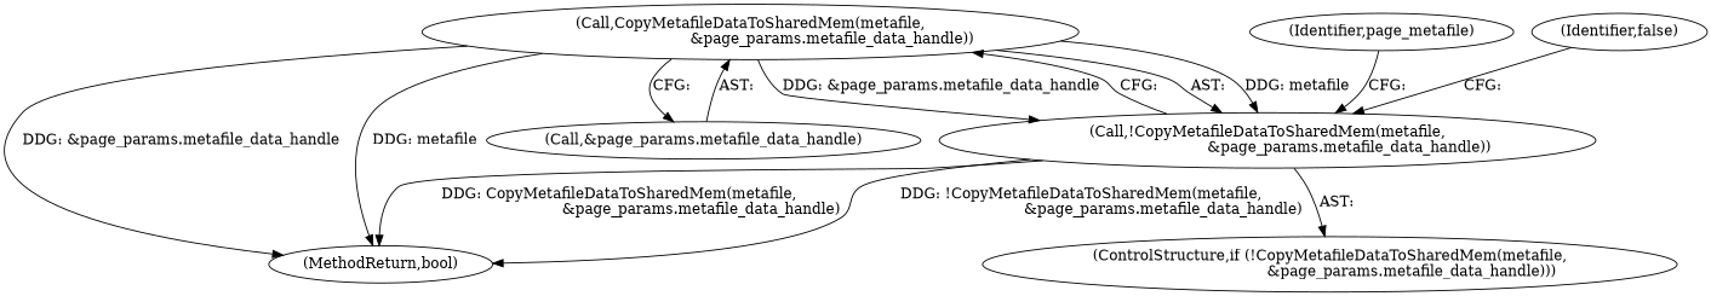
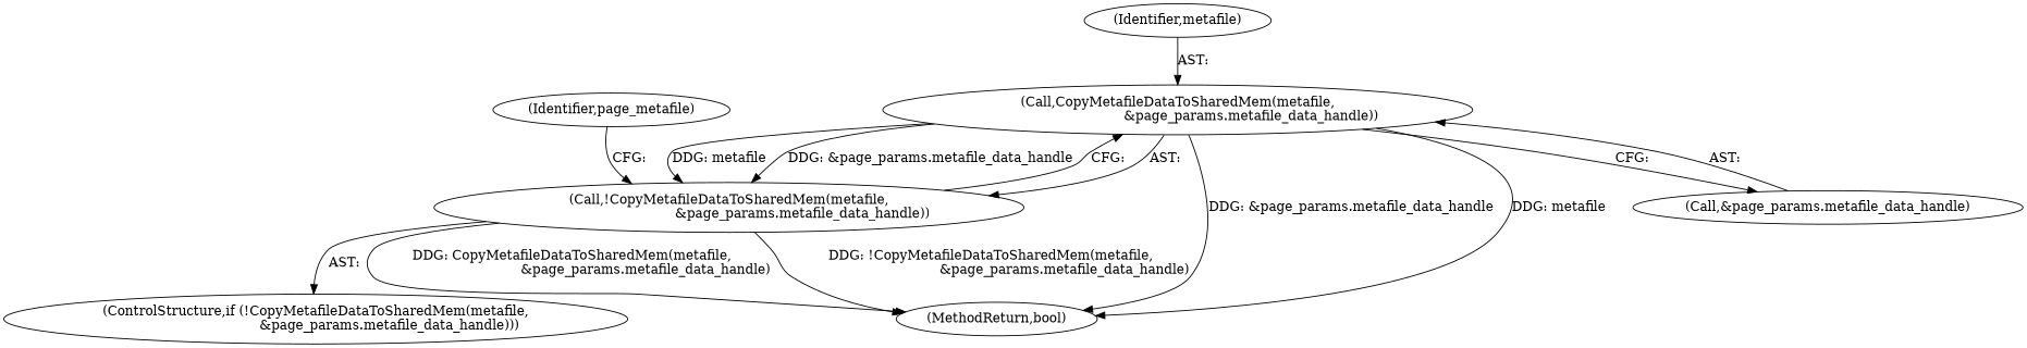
  digraph {
    n1 [label="(Call,CopyMetafileDataToSharedMem(metafile,\n                                   &page_params.metafile_data_handle))"]
    n2 [label="(Call,!CopyMetafileDataToSharedMem(metafile,\n                                   &page_params.metafile_data_handle))"]
    n3 [label="(MethodReturn,bool)"]
    n4 [label="(Call,&page_params.metafile_data_handle)"]
    n5 [label="(ControlStructure,if (!CopyMetafileDataToSharedMem(metafile,\n                                   &page_params.metafile_data_handle)))"]
    n6 [label="(Identifier,page_metafile)"]
-   n7 [label="(Identifier,false)"]
+   n8 [label="(Identifier,metafile)"]
    n1 -> n2 [label="AST: "]
    n1 -> n2 [label="DDG: metafile"]
    n1 -> n2 [label="DDG: &page_params.metafile_data_handle"]
    n1 -> n3 [label="DDG: &page_params.metafile_data_handle"]
    n1 -> n3 [label="DDG: metafile"]
    n1 -> n4 [label="CFG: "]
    n2 -> n1 [label="CFG: "]
    n2 -> n3 [label="DDG: CopyMetafileDataToSharedMem(metafile,\n                                   &page_params.metafile_data_handle)"]
    n2 -> n3 [label="DDG: !CopyMetafileDataToSharedMem(metafile,\n                                   &page_params.metafile_data_handle)"]
    n2 -> n5 [label="AST: "]
    n4 -> n1 [label="AST: "]
    n6 -> n2 [label="CFG: "]
-   n7 -> n2 [label="CFG: "]
+   n8 -> n1 [label="AST: "]
  }
